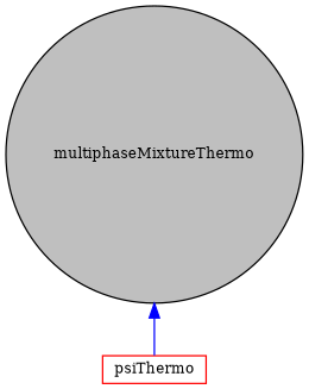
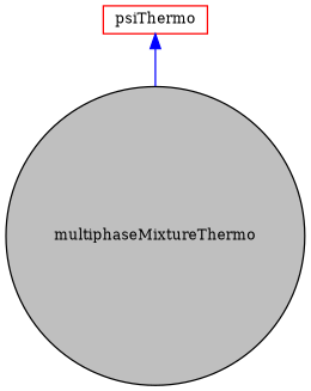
  digraph {
    fontname="DejaVu Serif"
    node [fontname="DejaVu Serif" fontsize=10]
    n1 [color=black fillcolor=grey75 fontcolor=black height=0.2 label=multiphaseMixtureThermo shape=circle style=filled width=0.4]
    n2 [color=red height=0.2 label=psiThermo shape=box width=0.4]
-   n1 -> n2 [color=blue dir=back fontname="DejaVu Serif" fontsize=10 labelfontname=FreeSans labelfontsize=10 style=solid]
+   n2 -> n1 [color=blue dir=back fontname="DejaVu Serif" fontsize=10 labelfontname=FreeSans labelfontsize=10 style=solid]
  }
